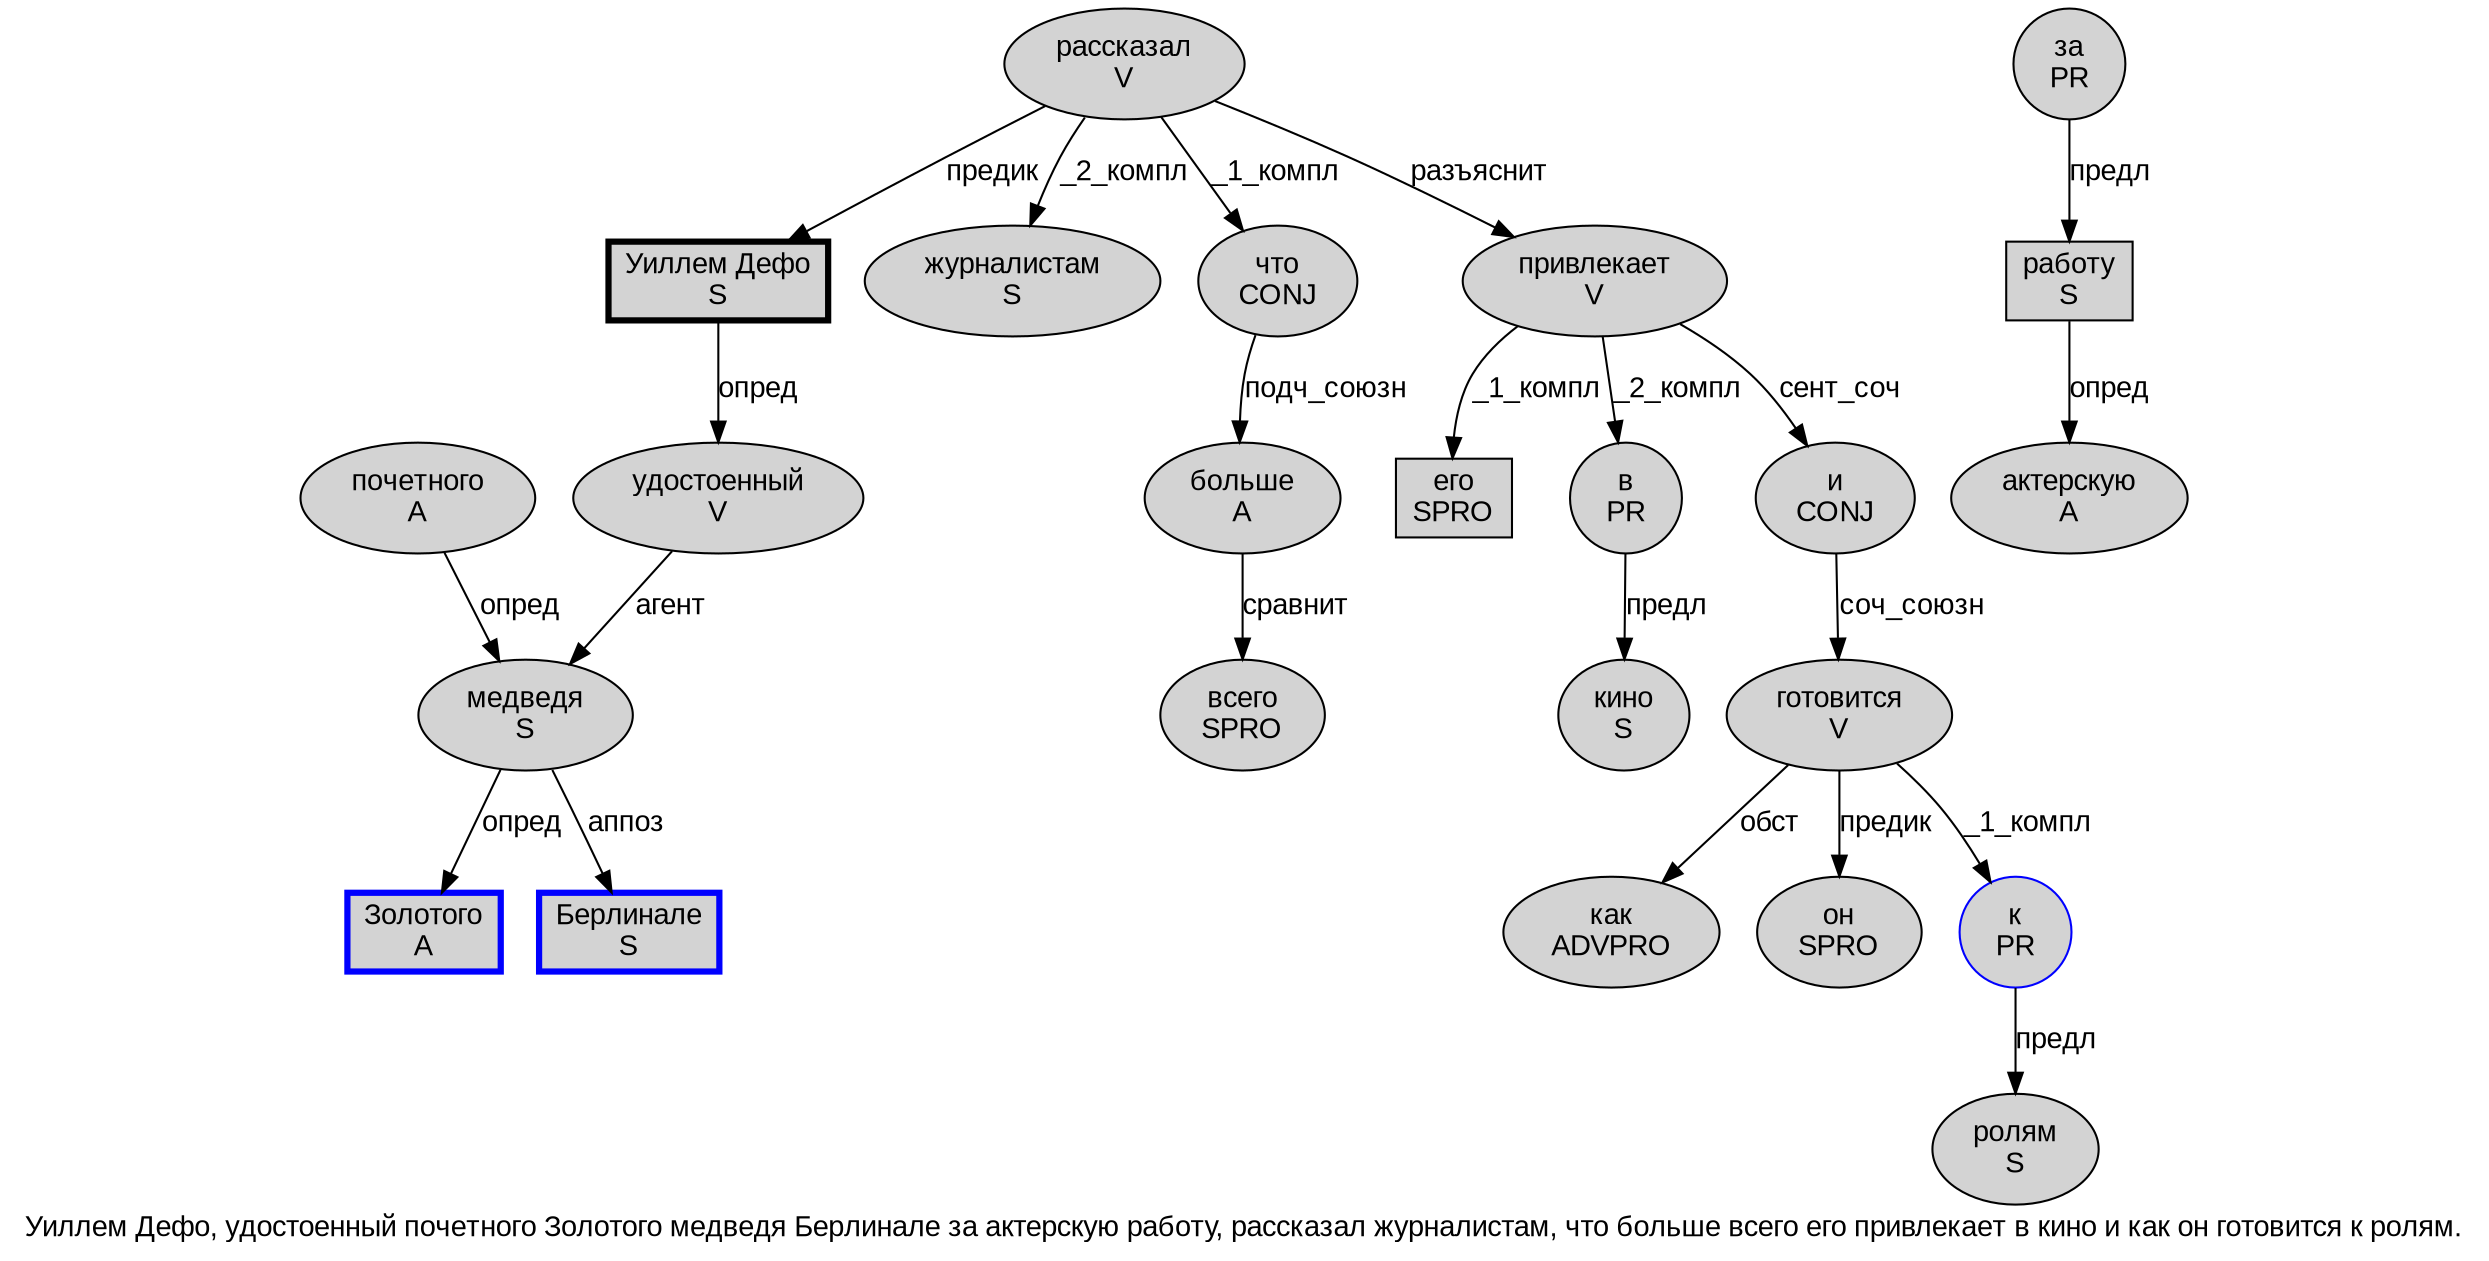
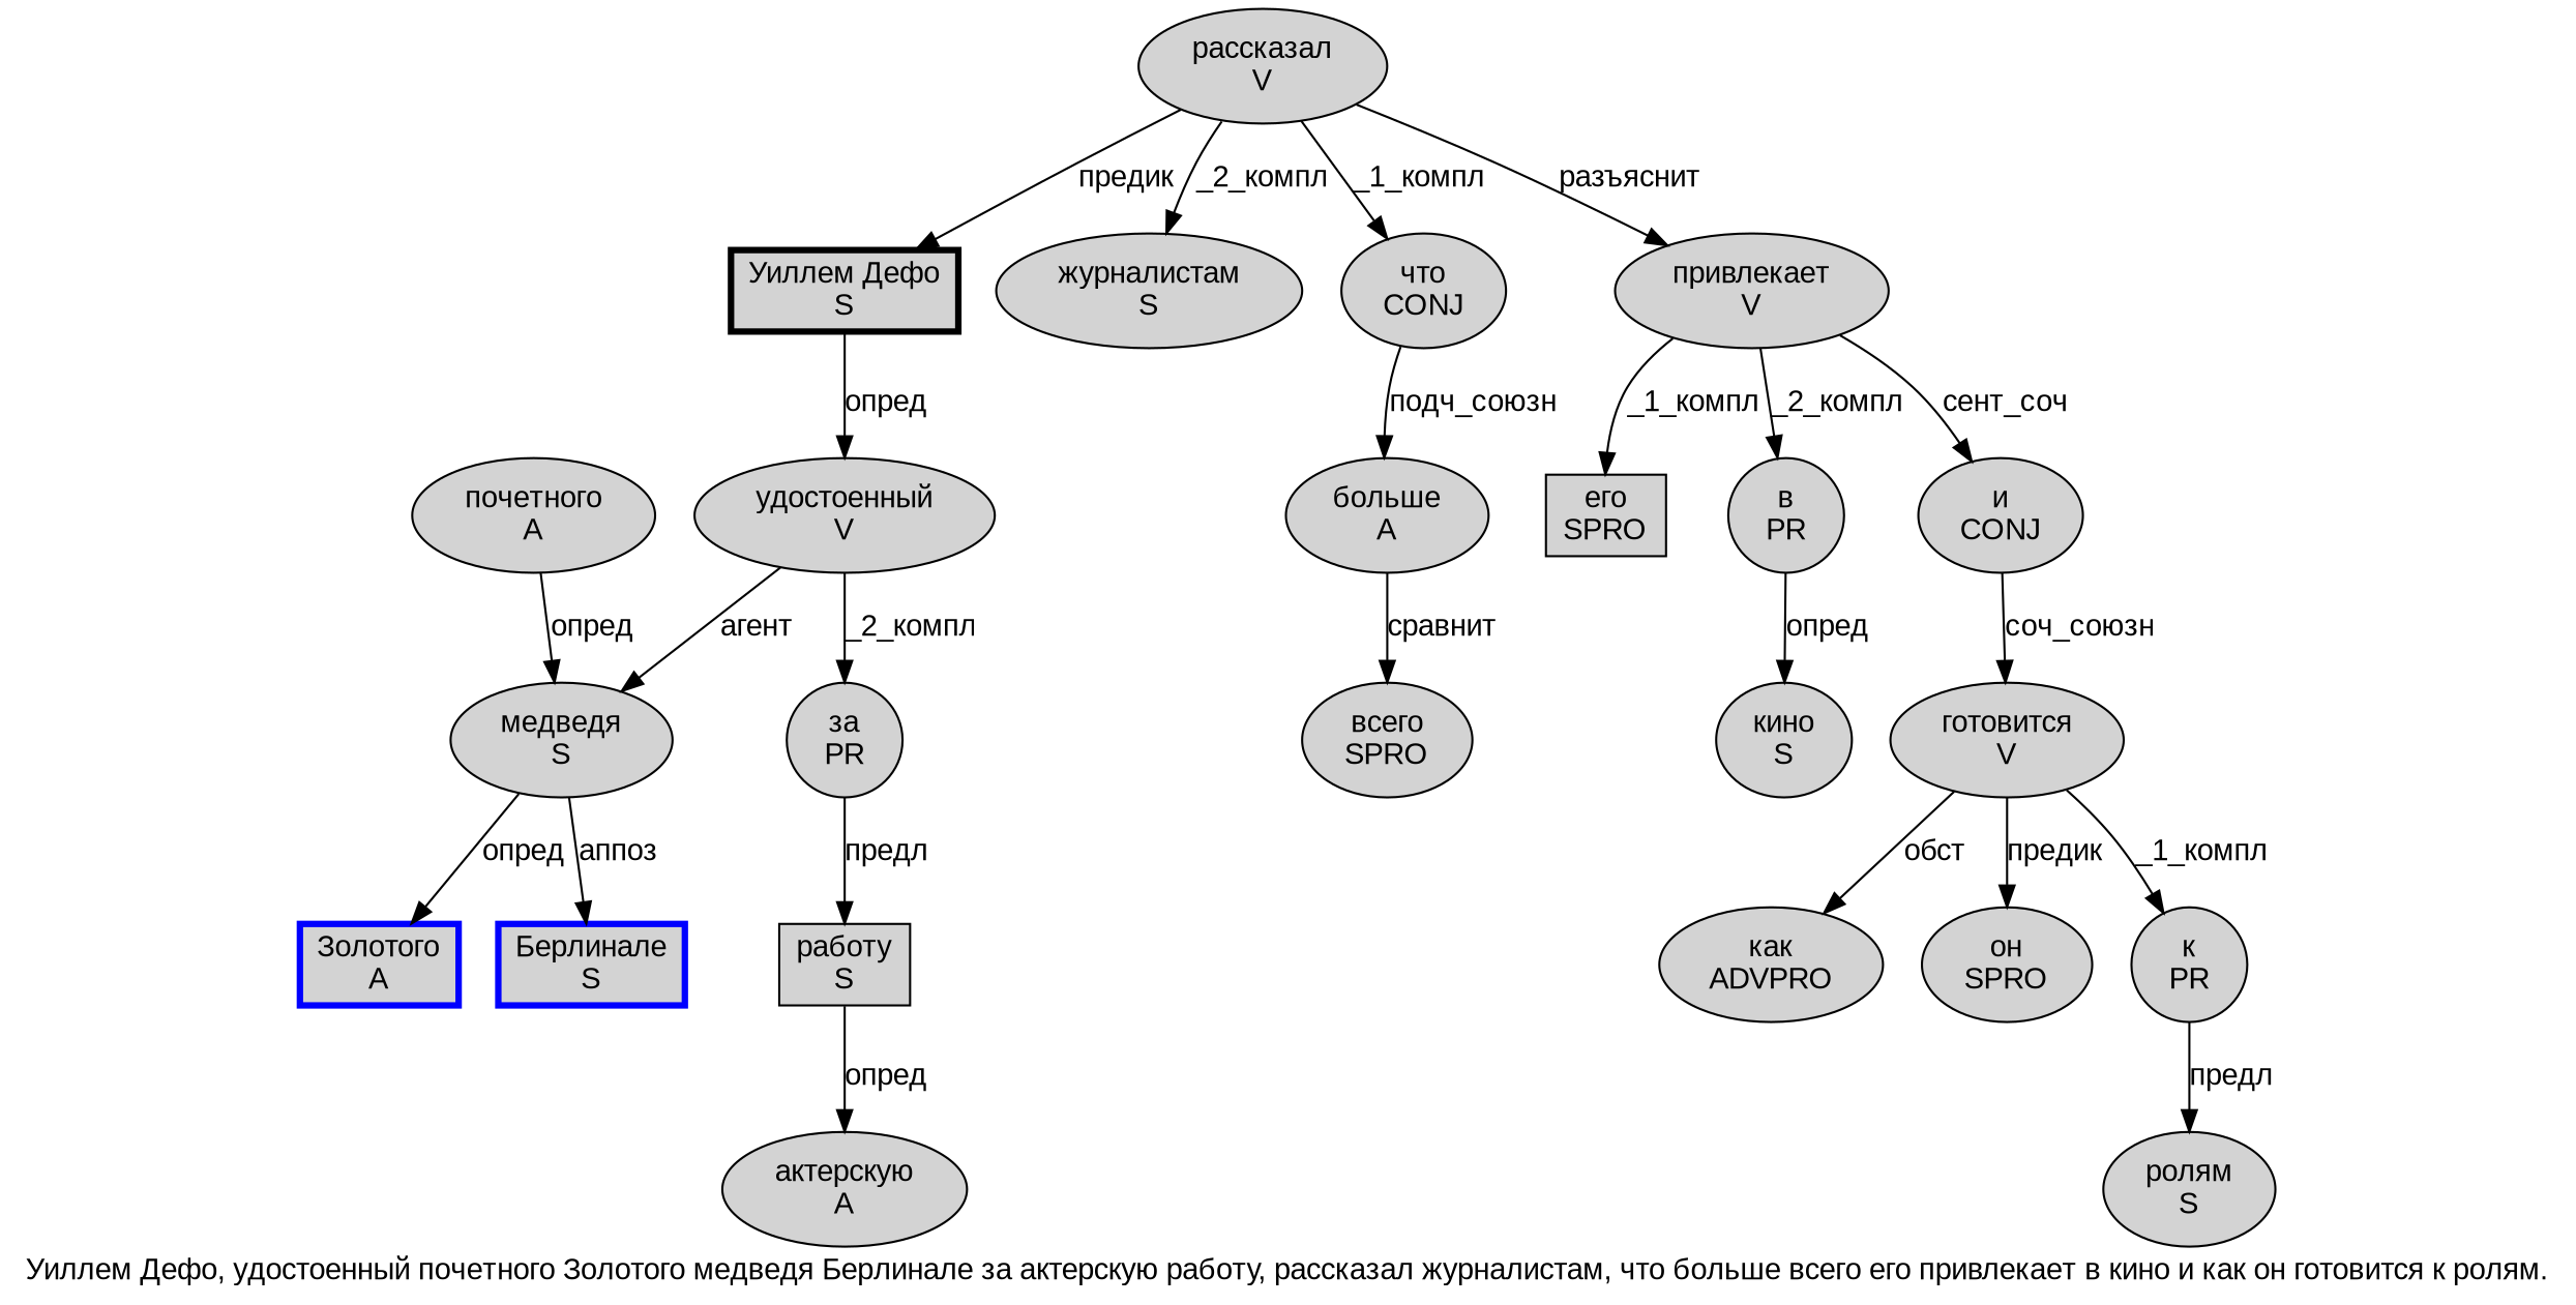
  digraph {
    fontname="Liberation Sans"
    label="Уиллем Дефо, удостоенный почетного Золотого медведя Берлинале за актерскую работу, рассказал журналистам, что больше всего его привлекает в кино и как он готовится к ролям."
    node [fillcolor=lightgray fontname="Liberation Sans" penwidth=1 shape=ellipse style=filled]
    edge [fontname="Liberation Sans"]
    n1 [color=black label="Уиллем Дефо\nS" penwidth=3 shape=box]
    n2 [label="удостоенный\nV"]
    n3 [label="медведя\nS"]
    n4 [label="за\nPR"]
    n5 [color=blue label="Золотого\nA" penwidth=3 shape=box]
    n6 [color=blue label="Берлинале\nS" penwidth=3 shape=box]
    n7 [label="работу\nS" shape=box]
    n8 [label="почетного\nA"]
    n9 [label="актерскую\nA"]
    n10 [label="рассказал\nV"]
    n11 [label="журналистам\nS"]
    n12 [label="что\nCONJ"]
    n13 [label="привлекает\nV"]
    n14 [label="больше\nA"]
    n15 [label="его\nSPRO" shape=box]
    n16 [label="в\nPR"]
    n17 [label="и\nCONJ"]
    n18 [label="всего\nSPRO"]
    n19 [label="кино\nS"]
    n20 [label="готовится\nV"]
    n21 [label="как\nADVPRO"]
    n22 [label="он\nSPRO"]
-   n23 [label="к\nPR" color=blue]
+   n23 [label="к\nPR"]
    n24 [label="ролям\nS"]
    n1 -> n2 [label="опред"]
    n2 -> n3 [label="агент"]
+   n2 -> n4 [label="_2_компл"]
    n3 -> n5 [label="опред"]
    n3 -> n6 [label="аппоз"]
    n4 -> n7 [label="предл"]
    n7 -> n9 [label="опред"]
    n8 -> n3 [label="опред"]
    n10 -> n1 [label="предик"]
    n10 -> n11 [label="_2_компл"]
    n10 -> n12 [label="_1_компл"]
    n10 -> n13 [label="разъяснит"]
    n12 -> n14 [label="подч_союзн"]
    n13 -> n15 [label="_1_компл"]
    n13 -> n16 [label="_2_компл"]
    n13 -> n17 [label="сент_соч"]
    n14 -> n18 [label="сравнит"]
-   n16 -> n19 [label="предл"]
+   n16 -> n19 [label="опред"]
    n17 -> n20 [label="соч_союзн"]
    n20 -> n21 [label="обст"]
    n20 -> n22 [label="предик"]
    n20 -> n23 [label="_1_компл"]
    n23 -> n24 [label="предл"]
  }
